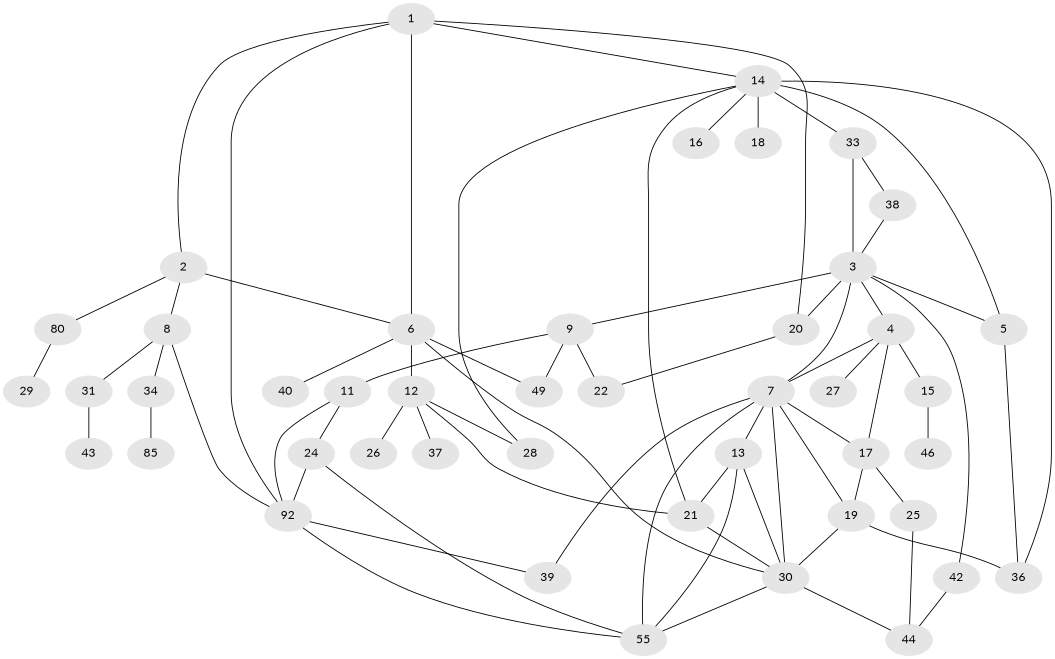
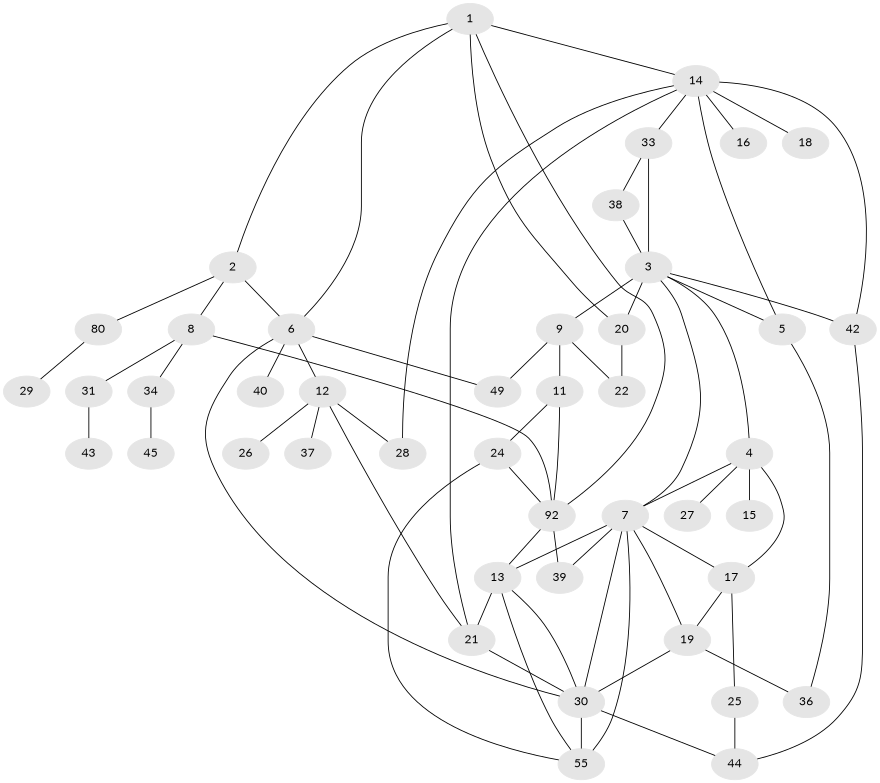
  graph {
    fontname=Lato
    node [color=gray90 fontname=Lato style=filled]
    edge [fontname=Lato weight=1.0]
    1
    2
    6
    14
    20
    n6 [label=92]
    8
    n8 [label=80]
    12
    30
    40
    n12 [label=49]
    33
    36
    21
    28
    16
    18
    22
    n20 [label=55]
    39
    3
    4
    5
    7
    9
    42
    31
    34
    29
    15
    17
    27
    13
    19
    11
    38
    44
-   46
    25
    26
    37
    43
-   45 [label=85]
+   45
    24
    1 -- 2
    1 -- 6
    1 -- 14
    1 -- 20
    1 -- n6
    2 -- 6
    2 -- 8
    2 -- n8
    6 -- 12
    6 -- 30
    6 -- 40
    6 -- n12
    14 -- 33
-   14 -- 36
+   14 -- 42
    14 -- 21
    14 -- 28
    14 -- 16
    14 -- 18 [weight=2.0]
    20 -- 22
-   n6 -- n20
+   n6 -- 13
    n6 -- 39
    8 -- n6
    8 -- 31
    8 -- 34
    n8 -- 29
    12 -- 21
    12 -- 28
    12 -- 26
    12 -- 37
    30 -- n20
    30 -- 44
    33 -- 38
    21 -- 30
    3 -- 20 [weight=2.0]
    3 -- 33
    3 -- 4
    3 -- 5
    3 -- 7
    3 -- 9
    3 -- 42
    4 -- 7
    4 -- 15 [weight=2.0]
    4 -- 17
    4 -- 27
    5 -- 14
    5 -- 36
    7 -- 30
    7 -- n20 [weight=2.0]
    7 -- 39
    7 -- 17
    7 -- 13
    7 -- 19 [weight=2.0]
    9 -- n12
    9 -- 22
    9 -- 11
    42 -- 44
    31 -- 43
    34 -- 45
-   15 -- 46
    17 -- 19
    17 -- 25
    13 -- 30
    13 -- 21
    13 -- n20
    19 -- 30
    19 -- 36
    11 -- n6
    11 -- 24
    38 -- 3
    25 -- 44
    24 -- n6
    24 -- n20
  }
